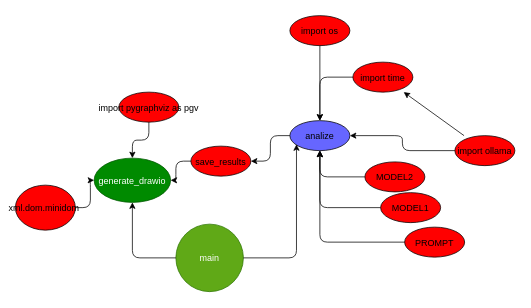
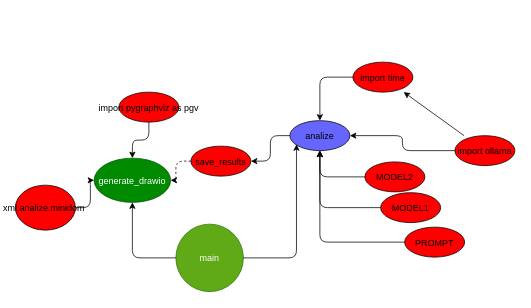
  <mxCell id="0" />
  <mxCell id="1" parent="0" />
- <mxCell id="2" value="import os" style="shape=ellipse;fillColor=#FF0000;strokeColor=#000000;rounded=1;" parent="1" vertex="1"><mxGeometry x="386" y="20" width="80" height="40" as="geometry" /></mxCell>
  <mxCell id="3" value="analize" style="shape=ellipse;fillColor=#6666FF;strokeColor=#000000;rounded=1;" parent="1" vertex="1"><mxGeometry x="386" y="160" width="80" height="40" as="geometry" /></mxCell>
  <mxCell id="4" value="import time" style="shape=ellipse;fillColor=#FF0000;strokeColor=#000000;rounded=1;" parent="1" vertex="1"><mxGeometry x="470" y="82" width="80" height="40" as="geometry" /></mxCell>
  <mxCell id="5" style="edgeStyle=none;html=1;strokeColor=#000000;" parent="1" source="6" target="4" edge="1"><mxGeometry relative="1" as="geometry" /></mxCell>
  <mxCell id="6" value="import ollama" style="shape=ellipse;fillColor=#FF0000;strokeColor=#000000;rounded=1;" parent="1" vertex="1"><mxGeometry x="606" y="180" width="80" height="40" as="geometry" /></mxCell>
  <mxCell id="7" value="import pygraphviz as pgv" style="shape=ellipse;fillColor=#FF0000;strokeColor=#000000;rounded=1;" parent="1" vertex="1"><mxGeometry x="158" y="122" width="80" height="40" as="geometry" /></mxCell>
  <mxCell id="8" value="generate_drawio" style="shape=ellipse;fillColor=#008a00;strokeColor=#005700;rounded=1;fontColor=#ffffff;" parent="1" vertex="1"><mxGeometry x="125" y="210" width="102" height="59" as="geometry" /></mxCell>
- <mxCell id="9" value="xml.dom.minidom " style="shape=ellipse;fillColor=#FF0000;strokeColor=#000000;rounded=1;" parent="1" vertex="1"><mxGeometry x="20" y="246" width="80" height="60" as="geometry" /></mxCell>
+ <mxCell id="9" value="xml.analize.minidom " style="shape=ellipse;fillColor=#FF0000;strokeColor=#000000;rounded=1;" parent="1" vertex="1"><mxGeometry x="20" y="246" width="80" height="60" as="geometry" /></mxCell>
  <mxCell id="10" value="MODEL1" style="shape=ellipse;fillColor=#FF0000;strokeColor=#000000;rounded=1;" parent="1" vertex="1"><mxGeometry x="507" y="256" width="80" height="40" as="geometry" /></mxCell>
  <mxCell id="11" value="MODEL2" style="shape=ellipse;fillColor=#FF0000;strokeColor=#000000;rounded=1;" parent="1" vertex="1"><mxGeometry x="486" y="215" width="80" height="40" as="geometry" /></mxCell>
  <mxCell id="12" value="PROMPT" style="shape=ellipse;fillColor=#FF0000;strokeColor=#000000;rounded=1;" parent="1" vertex="1"><mxGeometry x="539" y="302" width="80" height="40" as="geometry" /></mxCell>
  <mxCell id="13" value="save_results" style="shape=ellipse;fillColor=#FF0000;strokeColor=#000000;rounded=1;" parent="1" vertex="1"><mxGeometry x="254" y="194" width="80" height="40" as="geometry" /></mxCell>
  <mxCell id="14" value="main" style="shape=ellipse;fillColor=#60a917;strokeColor=#2D7600;rounded=1;fontColor=#ffffff;" parent="1" vertex="1"><mxGeometry x="234" y="298" width="90" height="90" as="geometry" /></mxCell>
- <mxCell id="15" value="" style="edgeStyle=orthogonalEdgeStyle;rounded=1;orthogonalLoop=1;jettySize=auto;html=1;strokeColor=#000000;" parent="1" source="2" target="3" edge="1"><mxGeometry relative="1" as="geometry" /></mxCell>
  <mxCell id="16" value="" style="edgeStyle=orthogonalEdgeStyle;rounded=1;orthogonalLoop=1;jettySize=auto;html=1;strokeColor=#000000;" parent="1" source="3" target="13" edge="1"><mxGeometry relative="1" as="geometry" /></mxCell>
  <mxCell id="17" value="" style="edgeStyle=orthogonalEdgeStyle;rounded=1;orthogonalLoop=1;jettySize=auto;html=1;strokeColor=#000000;" parent="1" source="4" target="3" edge="1"><mxGeometry relative="1" as="geometry" /></mxCell>
  <mxCell id="18" value="" style="edgeStyle=orthogonalEdgeStyle;rounded=1;orthogonalLoop=1;jettySize=auto;html=1;strokeColor=#000000;" parent="1" source="6" target="3" edge="1"><mxGeometry relative="1" as="geometry" /></mxCell>
  <mxCell id="19" value="" style="edgeStyle=orthogonalEdgeStyle;rounded=1;orthogonalLoop=1;jettySize=auto;html=1;strokeColor=#000000;" parent="1" source="7" target="8" edge="1"><mxGeometry relative="1" as="geometry" /></mxCell>
  <mxCell id="20" value="" style="edgeStyle=orthogonalEdgeStyle;rounded=1;orthogonalLoop=1;jettySize=auto;html=1;strokeColor=#000000;" parent="1" source="9" target="8" edge="1"><mxGeometry relative="1" as="geometry" /></mxCell>
  <mxCell id="21" value="" style="edgeStyle=orthogonalEdgeStyle;rounded=1;orthogonalLoop=1;jettySize=auto;html=1;strokeColor=#000000;" parent="1" source="10" target="3" edge="1"><mxGeometry relative="1" as="geometry" /></mxCell>
  <mxCell id="22" value="" style="edgeStyle=orthogonalEdgeStyle;rounded=1;orthogonalLoop=1;jettySize=auto;html=1;strokeColor=#000000;" parent="1" source="11" target="3" edge="1"><mxGeometry relative="1" as="geometry" /></mxCell>
  <mxCell id="23" value="" style="edgeStyle=orthogonalEdgeStyle;rounded=1;orthogonalLoop=1;jettySize=auto;html=1;strokeColor=#000000;" parent="1" source="12" target="3" edge="1"><mxGeometry relative="1" as="geometry" /></mxCell>
- <mxCell id="24" value="" style="edgeStyle=orthogonalEdgeStyle;rounded=1;orthogonalLoop=1;jettySize=auto;html=1;strokeColor=#000000;" parent="1" source="13" target="8" edge="1"><mxGeometry relative="1" as="geometry" /></mxCell>
+ <mxCell id="24" value="" style="edgeStyle=orthogonalEdgeStyle;rounded=1;orthogonalLoop=1;jettySize=auto;html=1;strokeColor=#000000;dashed=1;" parent="1" source="13" target="8" edge="1"><mxGeometry relative="1" as="geometry" /></mxCell>
  <mxCell id="25" value="" style="edgeStyle=orthogonalEdgeStyle;rounded=1;orthogonalLoop=1;jettySize=auto;html=1;strokeColor=#000000;entryX=0.11;entryY=0.79;entryDx=0;entryDy=0;entryPerimeter=0;" parent="1" source="14" target="3" edge="1"><mxGeometry relative="1" as="geometry"><mxPoint x="297" y="193" as="targetPoint" /></mxGeometry></mxCell>
  <mxCell id="26" value="" style="edgeStyle=orthogonalEdgeStyle;rounded=1;orthogonalLoop=1;jettySize=auto;html=1;strokeColor=#000000;" parent="1" source="14" target="8" edge="1"><mxGeometry relative="1" as="geometry" /></mxCell>
